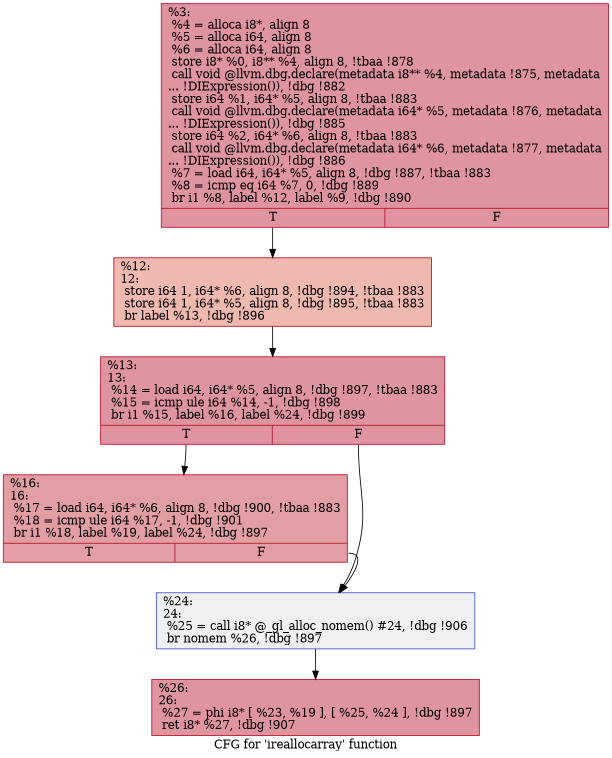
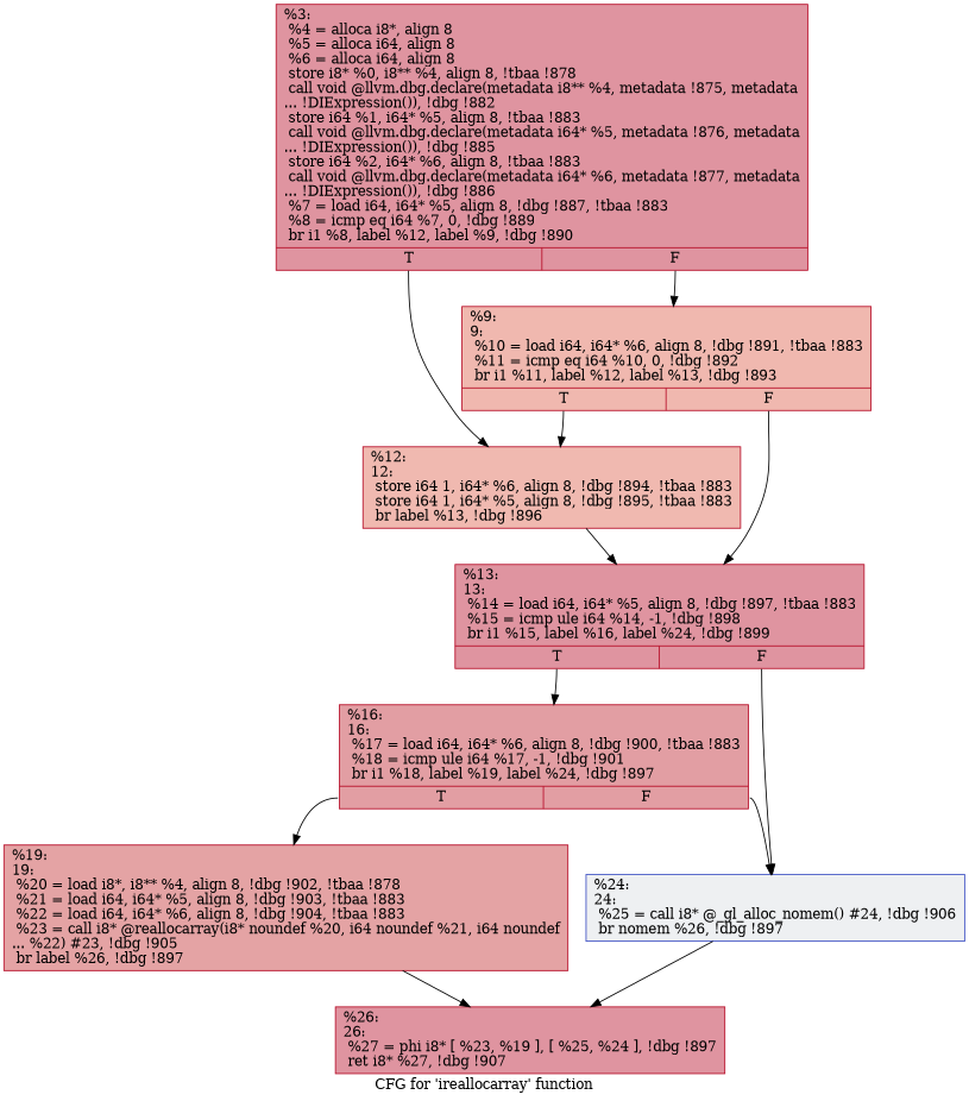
  digraph {
    label="CFG for 'ireallocarray' function"
    node [color="#b70d28ff" fillcolor="#b70d2870" shape=record style=filled]
    edge [tailport=s0]
    n1 [label="{%3:\l  %4 = alloca i8*, align 8\l  %5 = alloca i64, align 8\l  %6 = alloca i64, align 8\l  store i8* %0, i8** %4, align 8, !tbaa !878\l  call void @llvm.dbg.declare(metadata i8** %4, metadata !875, metadata\l... !DIExpression()), !dbg !882\l  store i64 %1, i64* %5, align 8, !tbaa !883\l  call void @llvm.dbg.declare(metadata i64* %5, metadata !876, metadata\l... !DIExpression()), !dbg !885\l  store i64 %2, i64* %6, align 8, !tbaa !883\l  call void @llvm.dbg.declare(metadata i64* %6, metadata !877, metadata\l... !DIExpression()), !dbg !886\l  %7 = load i64, i64* %5, align 8, !dbg !887, !tbaa !883\l  %8 = icmp eq i64 %7, 0, !dbg !889\l  br i1 %8, label %12, label %9, !dbg !890\l|{<s0>T|<s1>F}}"]
    n2 [fillcolor="#de614d70" label="{%12:\l12:                                               \l  store i64 1, i64* %6, align 8, !dbg !894, !tbaa !883\l  store i64 1, i64* %5, align 8, !dbg !895, !tbaa !883\l  br label %13, !dbg !896\l}"]
+   n3 [fillcolor="#dc5d4a70" label="{%9:\l9:                                                \l  %10 = load i64, i64* %6, align 8, !dbg !891, !tbaa !883\l  %11 = icmp eq i64 %10, 0, !dbg !892\l  br i1 %11, label %12, label %13, !dbg !893\l|{<s0>T|<s1>F}}"]
    n4 [label="{%13:\l13:                                               \l  %14 = load i64, i64* %5, align 8, !dbg !897, !tbaa !883\l  %15 = icmp ule i64 %14, -1, !dbg !898\l  br i1 %15, label %16, label %24, !dbg !899\l|{<s0>T|<s1>F}}"]
    n5 [fillcolor="#be242e70" label="{%16:\l16:                                               \l  %17 = load i64, i64* %6, align 8, !dbg !900, !tbaa !883\l  %18 = icmp ule i64 %17, -1, !dbg !901\l  br i1 %18, label %19, label %24, !dbg !897\l|{<s0>T|<s1>F}}"]
    n6 [color="#3d50c3ff" fillcolor="#d9dce170" label="{%24:\l24:                                               \l  %25 = call i8* @_gl_alloc_nomem() #24, !dbg !906\l  br nomem %26, !dbg !897\l}"]
+   n7 [fillcolor="#c32e3170" label="{%19:\l19:                                               \l  %20 = load i8*, i8** %4, align 8, !dbg !902, !tbaa !878\l  %21 = load i64, i64* %5, align 8, !dbg !903, !tbaa !883\l  %22 = load i64, i64* %6, align 8, !dbg !904, !tbaa !883\l  %23 = call i8* @reallocarray(i8* noundef %20, i64 noundef %21, i64 noundef\l... %22) #23, !dbg !905\l  br label %26, !dbg !897\l}"]
    n8 [label="{%26:\l26:                                               \l  %27 = phi i8* [ %23, %19 ], [ %25, %24 ], !dbg !897\l  ret i8* %27, !dbg !907\l}"]
    n1 -> n2
+   n1 -> n3 [tailport=s1]
    n2 -> n4
+   n3 -> n2
+   n3 -> n4 [tailport=s1]
    n4 -> n5
    n4 -> n6 [tailport=s1]
    n5 -> n6 [tailport=s1]
+   n5 -> n7
    n6 -> n8
+   n7 -> n8
  }
